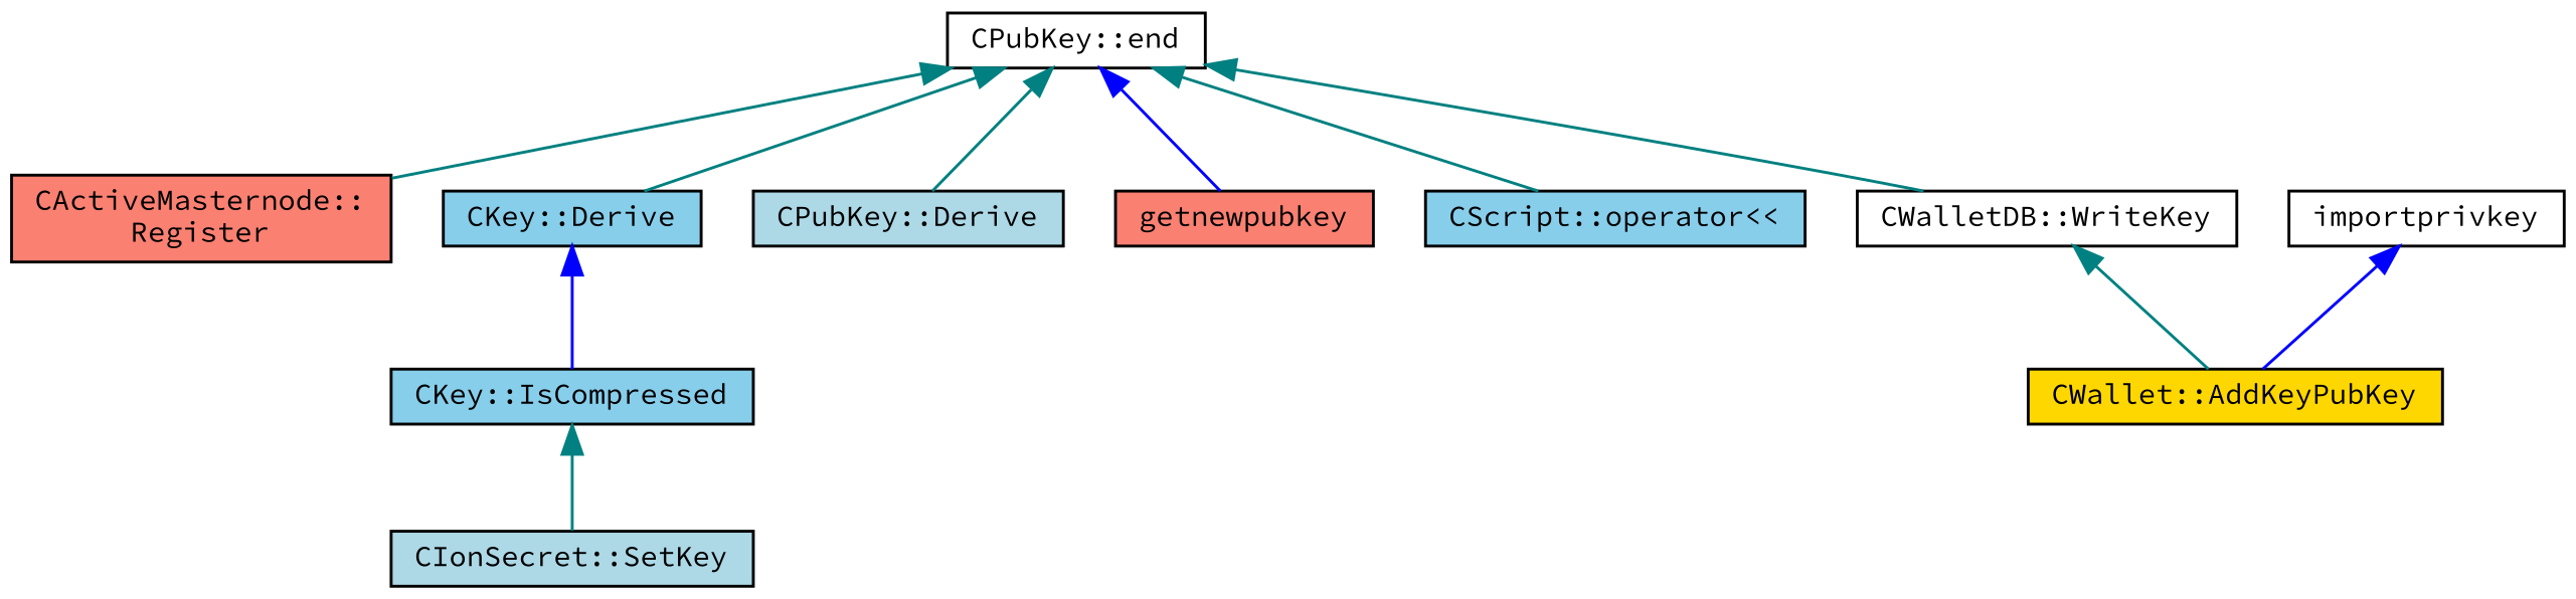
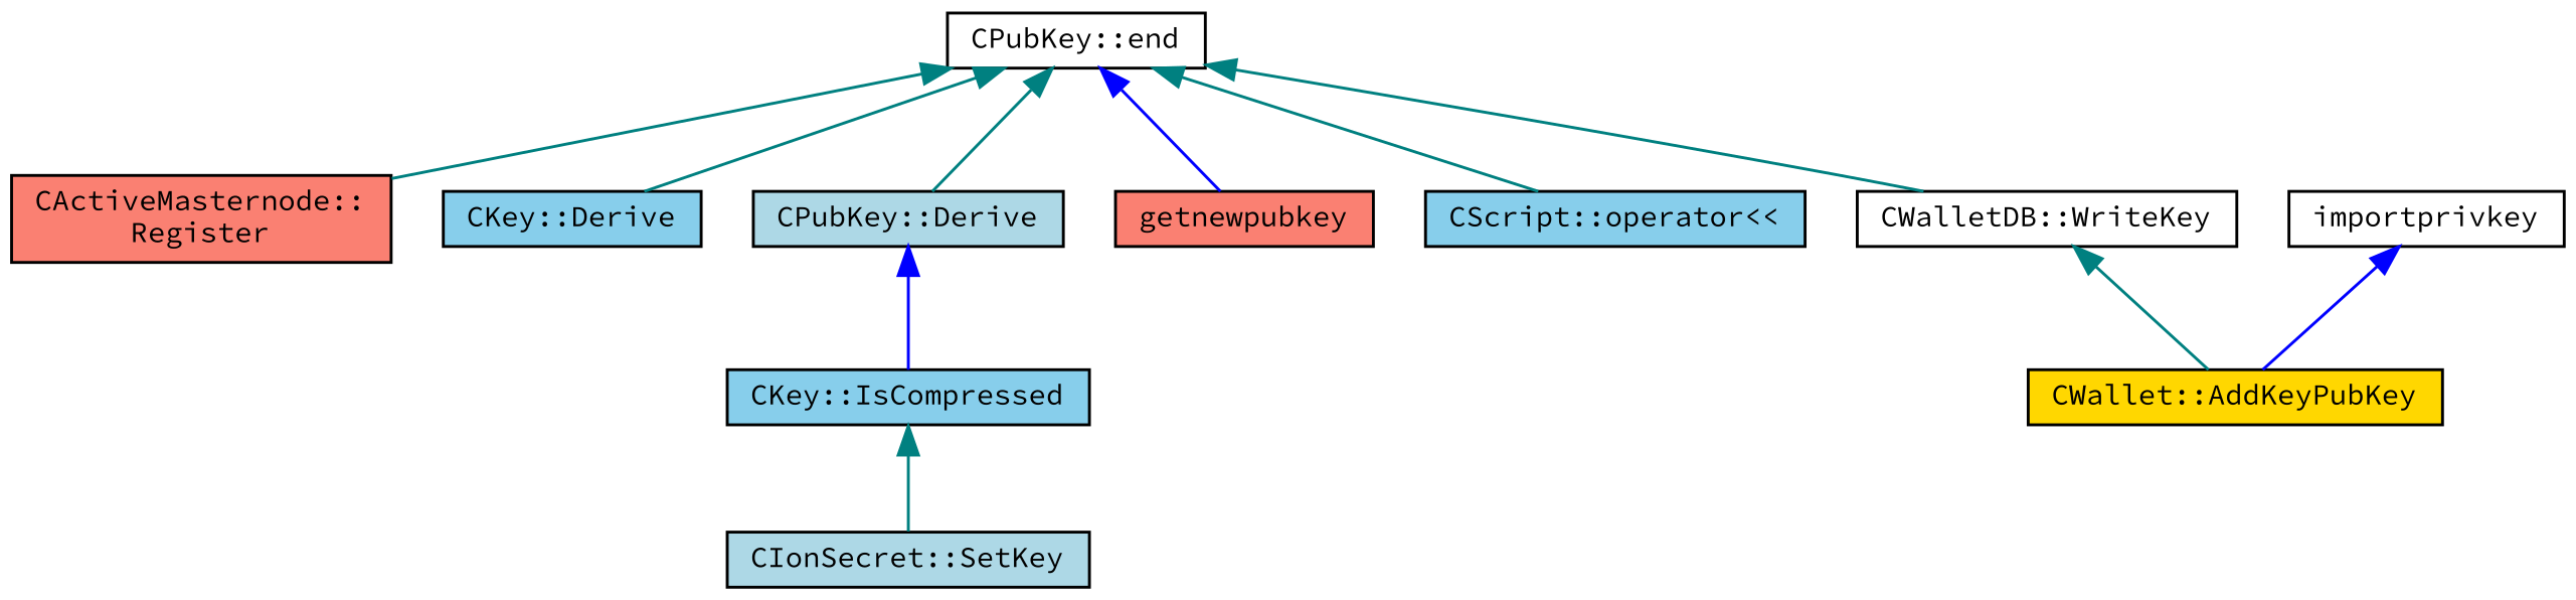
  digraph {
    fontname="Source Code Pro"
    rankdir=TB
    node [color=black fillcolor=white fontname="Source Code Pro" fontsize=10 shape=record style=filled]
    edge [color=teal dir=back fontname="Source Code Pro" fontsize=10 labelfontname=Helvetica labelfontsize=10 style=solid]
    n1 [fontcolor=black height=0.2 label="CPubKey::end" width=0.4]
    n2 [fillcolor=salmon height=0.2 label="CActiveMasternode::\lRegister" width=0.4]
    n3 [fillcolor=skyblue height=0.2 label="CKey::Derive" width=0.4]
    n4 [fillcolor=lightblue height=0.2 label="CPubKey::Derive" width=0.4]
    n5 [fillcolor=salmon height=0.2 label=getnewpubkey width=0.4]
    n6 [fillcolor=skyblue height=0.2 label="CScript::operator\<\<" width=0.4]
    n7 [height=0.2 label="CWalletDB::WriteKey" width=0.4]
    n8 [fillcolor=skyblue height=0.2 label="CKey::IsCompressed" width=0.4]
    n9 [fillcolor=gold height=0.2 label="CWallet::AddKeyPubKey" width=0.4]
    n10 [fillcolor=lightblue height=0.2 label="CIonSecret::SetKey" width=0.4]
    n11 [height=0.2 label=importprivkey width=0.4]
    n1 -> n2
    n1 -> n3
    n1 -> n4
    n1 -> n5 [color=blue]
    n1 -> n6
    n1 -> n7
-   n3 -> n8 [color=blue]
+   n4 -> n8 [color=blue]
    n7 -> n9
    n8 -> n10
    n11 -> n9 [color=blue]
  }
